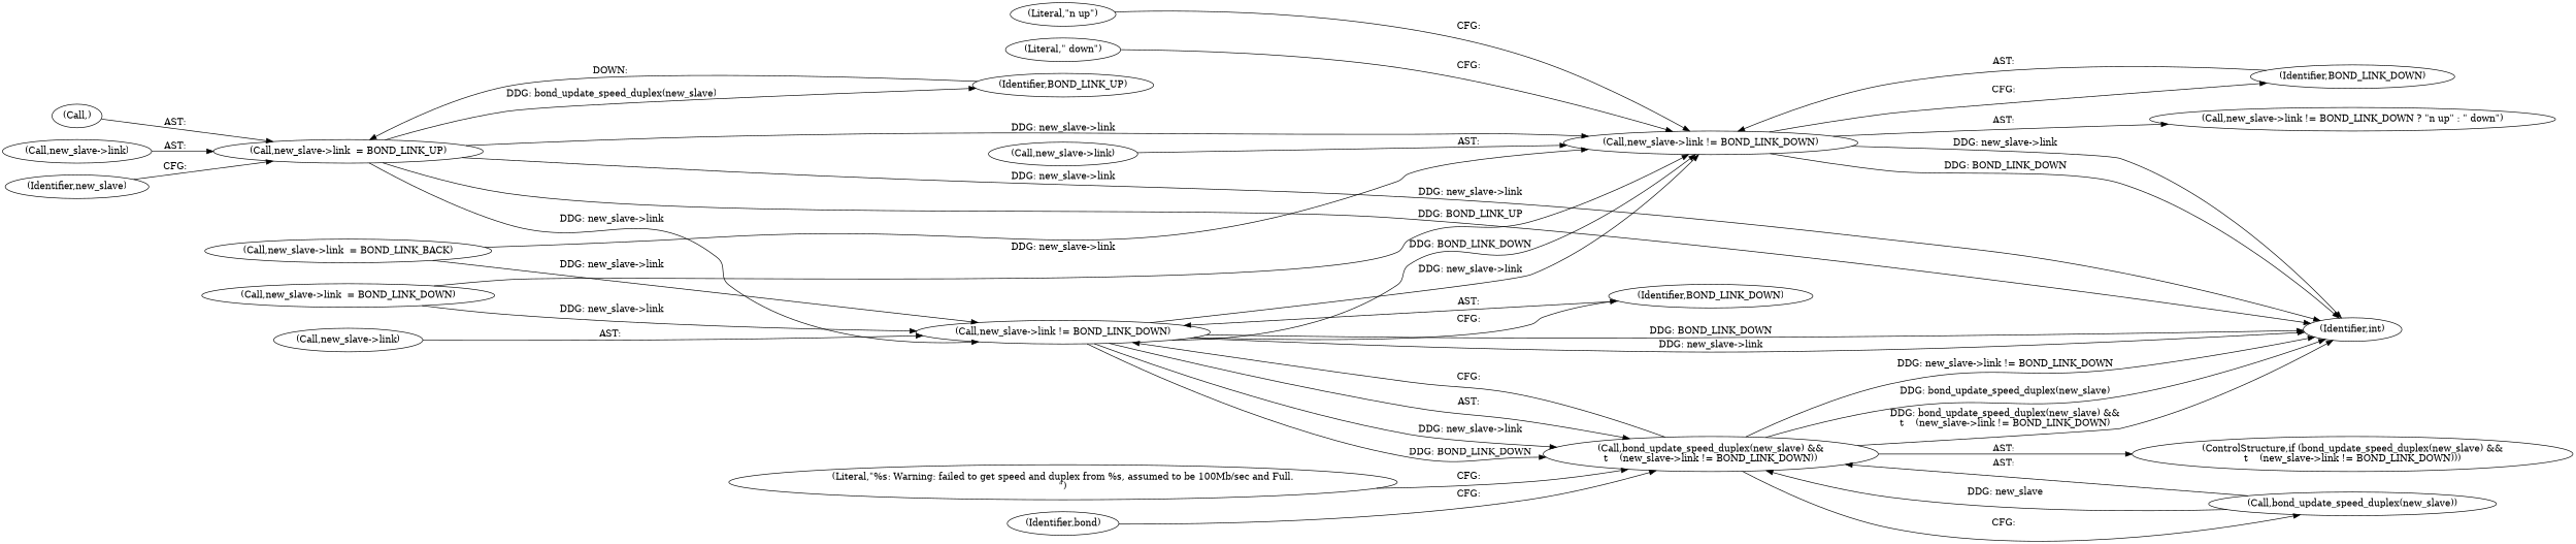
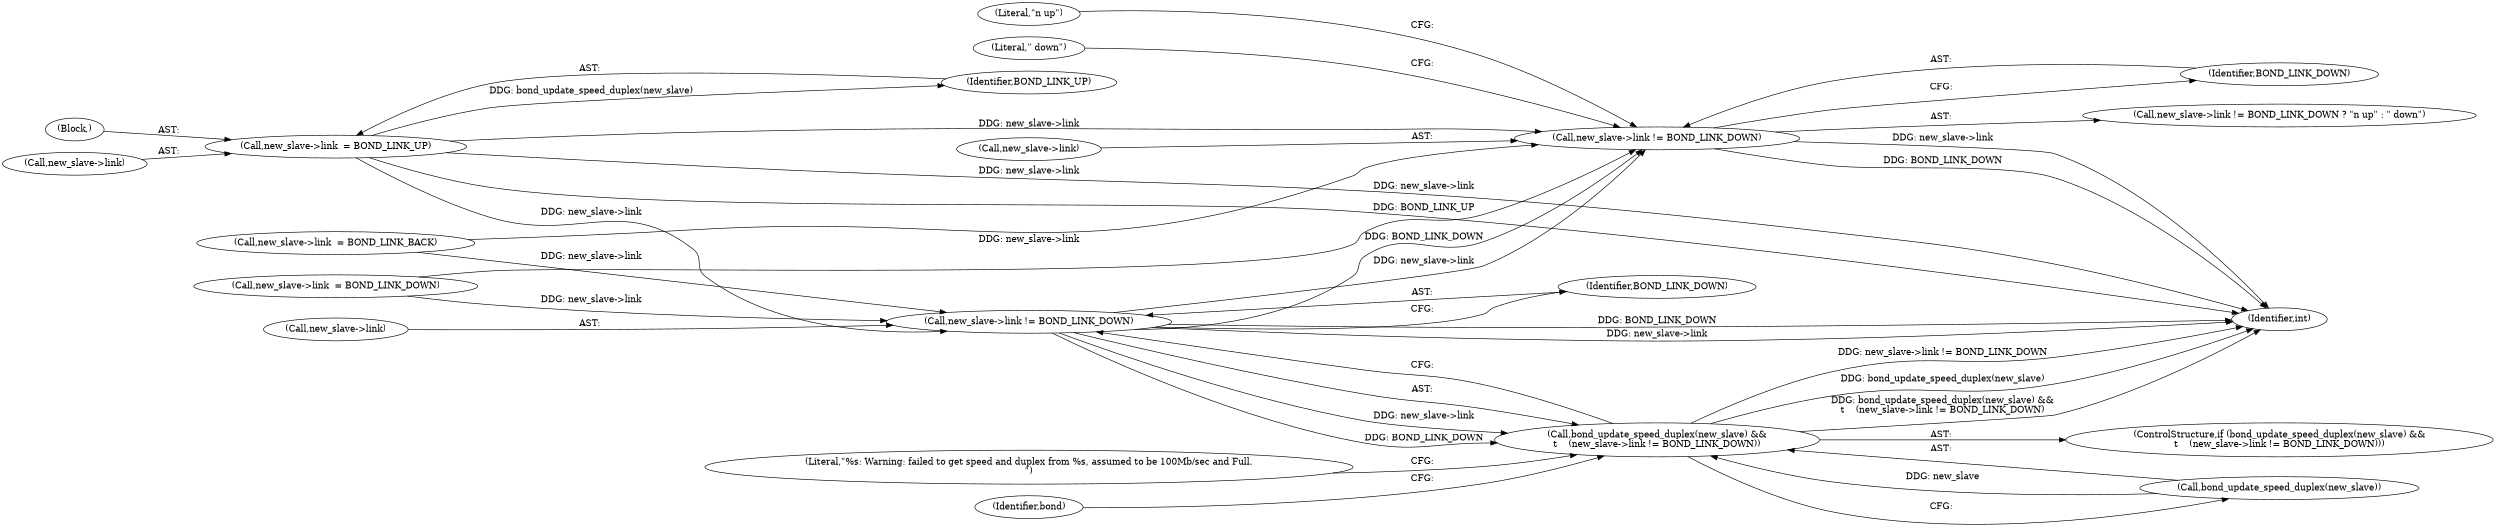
  digraph {
    rankdir=LR
    n1 [label="(Call,new_slave->link  = BOND_LINK_UP)"]
    n2 [label="(Call,new_slave->link != BOND_LINK_DOWN)"]
    n3 [label="(Call,new_slave->link != BOND_LINK_DOWN)"]
    n4 [label="(Identifier,int)"]
    n5 [label="(Identifier,BOND_LINK_UP)"]
    n6 [label="(Call,bond_update_speed_duplex(new_slave) &&\n\t    (new_slave->link != BOND_LINK_DOWN))"]
    n7 [label="(Identifier,BOND_LINK_DOWN)"]
    n8 [label="(Call,new_slave->link != BOND_LINK_DOWN ? \"n up\" : \" down\")"]
    n9 [label="(Identifier,BOND_LINK_DOWN)"]
-   n10 [label="(Call,)"]
+   n10 [label="(Block,)"]
    n11 [label="(ControlStructure,if (bond_update_speed_duplex(new_slave) &&\n\t    (new_slave->link != BOND_LINK_DOWN)))"]
    n12 [label="(Call,bond_update_speed_duplex(new_slave))"]
    n13 [label="(Call,new_slave->link  = BOND_LINK_DOWN)"]
    n14 [label="(Call,new_slave->link)"]
    n15 [label="(Call,new_slave->link  = BOND_LINK_BACK)"]
    n16 [label="(Literal,\"n up\")"]
    n17 [label="(Literal,\"%s: Warning: failed to get speed and duplex from %s, assumed to be 100Mb/sec and Full.\n\")"]
    n18 [label="(Call,new_slave->link)"]
    n19 [label="(Identifier,bond)"]
    n20 [label="(Literal,\" down\")"]
    n21 [label="(Call,new_slave->link)"]
-   n22 [label="(Identifier,new_slave)"]
    n1 -> n2 [label="DDG: new_slave->link"]
    n1 -> n3 [label="DDG: new_slave->link"]
    n1 -> n4 [label="DDG: BOND_LINK_UP"]
    n1 -> n4 [label="DDG: new_slave->link"]
    n1 -> n5 [label="DDG: bond_update_speed_duplex(new_slave)"]
    n2 -> n3 [label="DDG: new_slave->link"]
    n2 -> n3 [label="DDG: BOND_LINK_DOWN"]
    n2 -> n4 [label="DDG: BOND_LINK_DOWN"]
    n2 -> n4 [label="DDG: new_slave->link"]
    n2 -> n6 [label="AST: "]
    n2 -> n6 [label="DDG: new_slave->link"]
    n2 -> n6 [label="DDG: BOND_LINK_DOWN"]
    n2 -> n7 [label="CFG: "]
    n3 -> n4 [label="DDG: new_slave->link"]
    n3 -> n4 [label="DDG: BOND_LINK_DOWN"]
    n3 -> n8 [label="AST: "]
    n3 -> n9 [label="CFG: "]
-   n5 -> n1 [label="DOWN: "]
+   n5 -> n1 [label="AST: "]
    n6 -> n2 [label="CFG: "]
    n6 -> n4 [label="DDG: bond_update_speed_duplex(new_slave) &&\n\t    (new_slave->link != BOND_LINK_DOWN)"]
    n6 -> n4 [label="DDG: new_slave->link != BOND_LINK_DOWN"]
    n6 -> n4 [label="DDG: bond_update_speed_duplex(new_slave)"]
    n6 -> n11 [label="AST: "]
    n6 -> n12 [label="CFG: "]
    n7 -> n2 [label="AST: "]
    n9 -> n3 [label="AST: "]
    n10 -> n1 [label="AST: "]
    n12 -> n6 [label="AST: "]
    n12 -> n6 [label="DDG: new_slave"]
    n13 -> n2 [label="DDG: new_slave->link"]
    n13 -> n3 [label="DDG: new_slave->link"]
    n14 -> n3 [label="AST: "]
    n15 -> n2 [label="DDG: new_slave->link"]
    n15 -> n3 [label="DDG: new_slave->link"]
    n16 -> n3 [label="CFG: "]
    n17 -> n6 [label="CFG: "]
    n18 -> n2 [label="AST: "]
    n19 -> n6 [label="CFG: "]
    n20 -> n3 [label="CFG: "]
    n21 -> n1 [label="AST: "]
-   n22 -> n1 [label="CFG: "]
  }
